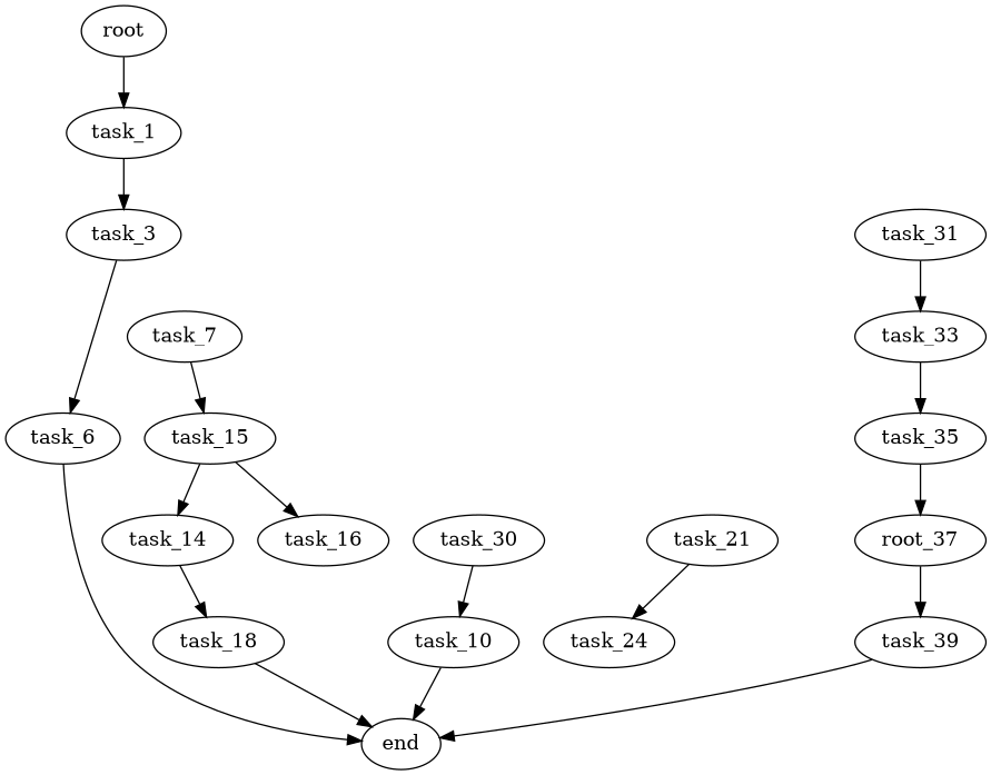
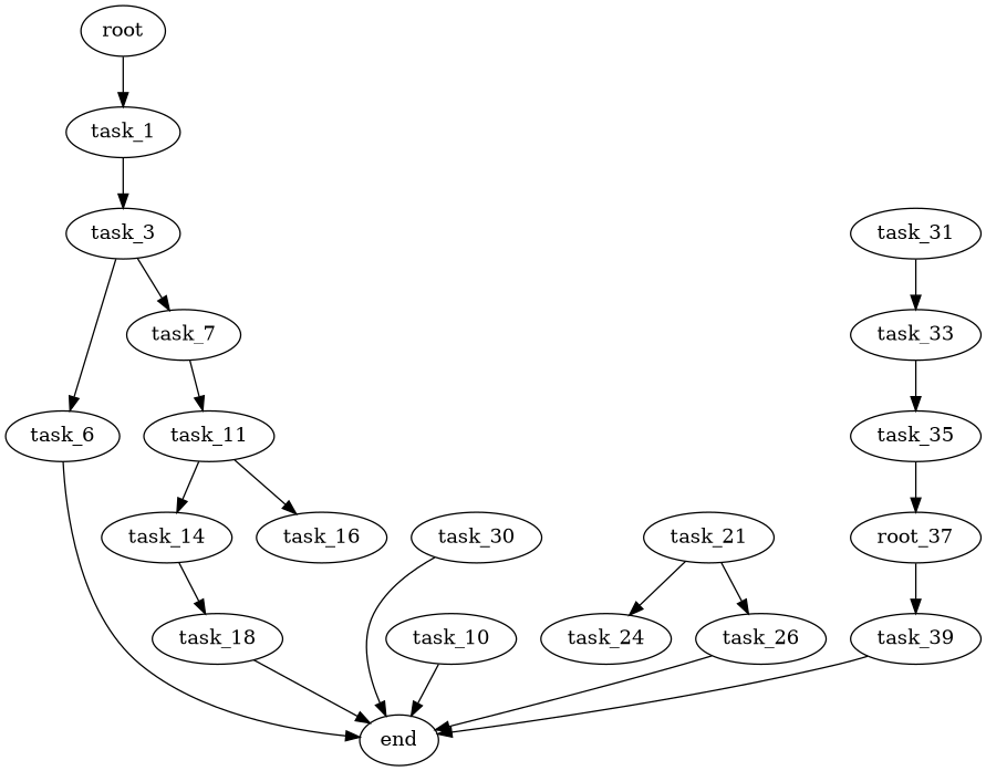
  digraph {
    root
    task_1
    task_3
    task_6
    task_7
    end
-   task_11 [label=task_15]
+   task_11
    task_10
    task_14
    task_16
    task_18
    task_21
    task_24
+   task_26
    task_30
    task_31
    task_33
    task_35
    n19 [label=root_37]
    task_39
    root -> task_1
    task_1 -> task_3
    task_3 -> task_6
+   task_3 -> task_7
    task_6 -> end
    task_7 -> task_11
    task_11 -> task_14
    task_11 -> task_16
    task_10 -> end
    task_14 -> task_18
    task_18 -> end
    task_21 -> task_24
-   task_30 -> task_10
+   task_21 -> task_26
+   task_26 -> end
+   task_30 -> end
    task_31 -> task_33
    task_33 -> task_35
    task_35 -> n19
    n19 -> task_39
    task_39 -> end
  }
